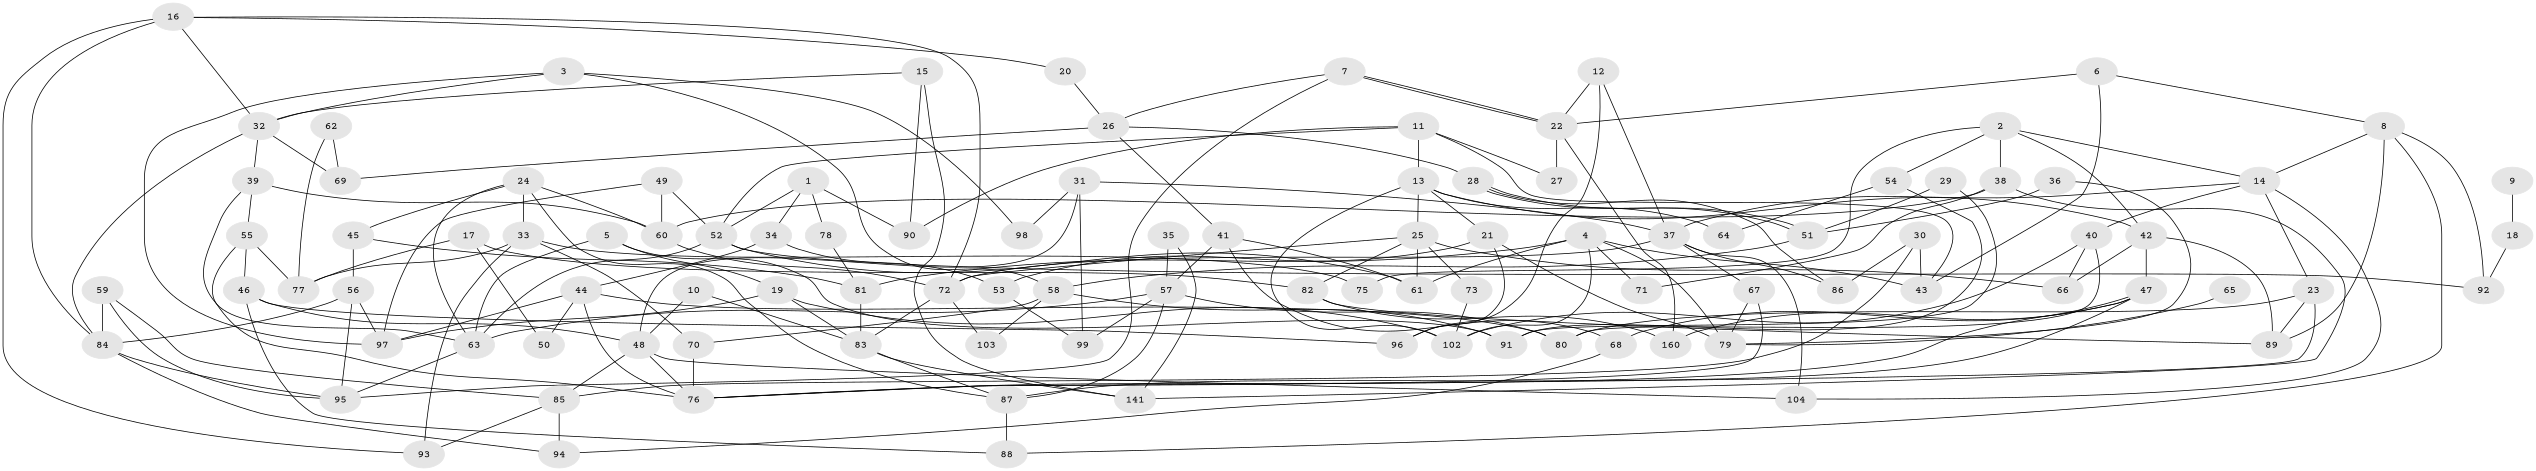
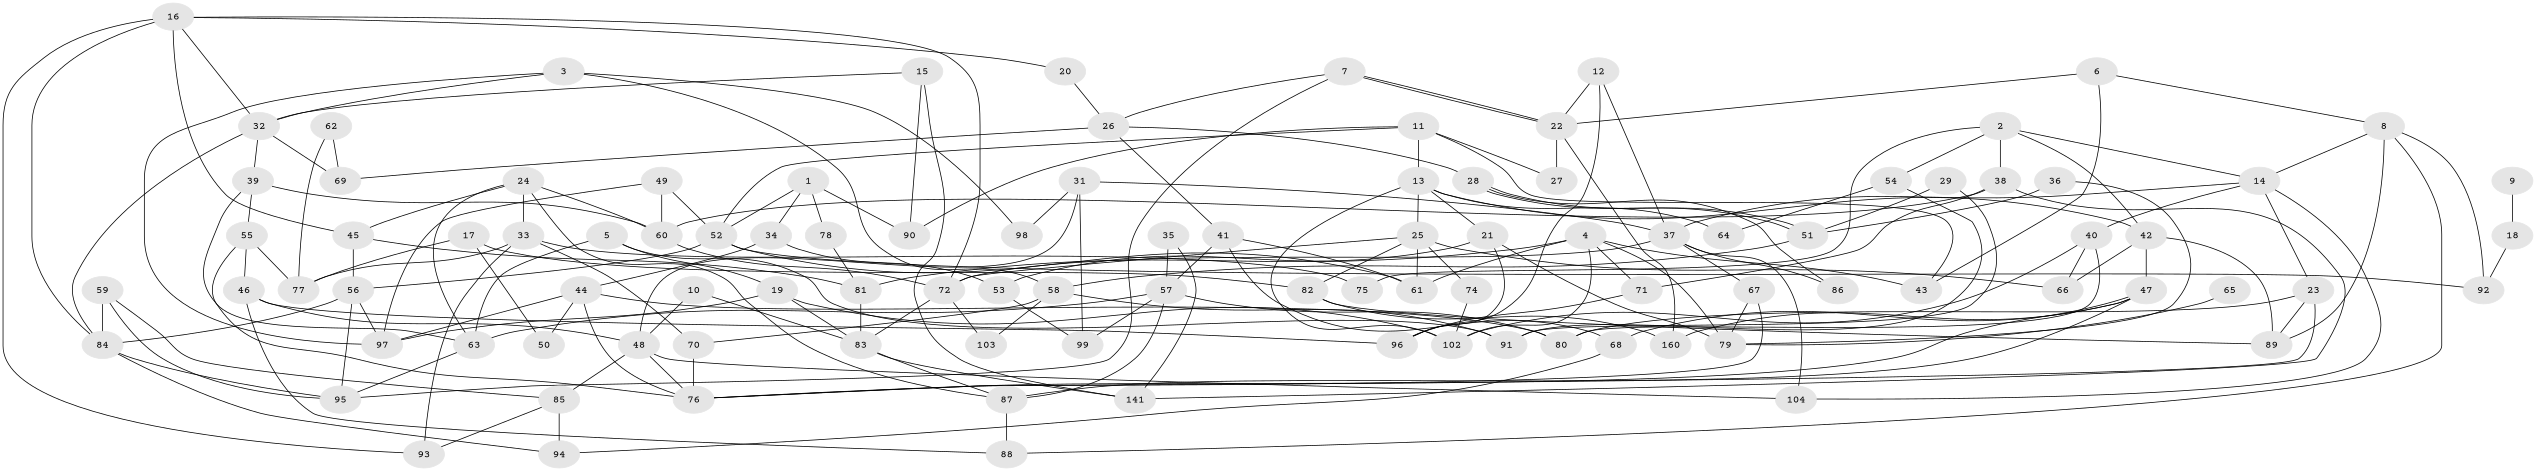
  graph {
    fontname="Courier Prime"
    node [color=gray90 fontname="Courier Prime" style=filled]
    edge [fontname="Courier Prime"]
    1
    34
    52
    78
    90
    53
    44
    61
    63
    92
    81
    2
    14
    38
    42
    54
    75
    37
    23
    40
    104
    71
    n23 [label=141]
    60
    89
    66
    47
    91
    64
    3
    32
    58
    97
    98
    20
    26
    84
    69
    39
    70
    103
    4
    43
    79
    102
    96
    83
    5
    19
    95
    6
    8
    22
    88
    27
    n56 [label=160]
    7
    9
    18
    28
    41
    10
    48
    76
    85
    87
    11
    13
    21
    25
    12
    72
    86
    67
    82
-   74 [label=73]
+   74
    80
    15
    16
    45
    93
    56
    94
    17
    50
    77
    65
    99
    24
    33
    51
    57
    68
    29
-   30
    31
    55
    35
    36
    46
    49
    59
    62
    1 -- 34
    1 -- 52
    1 -- 78
    1 -- 90
    34 -- 53
    34 -- 44
    52 -- 61
-   52 -- 63
+   52 -- 56
    52 -- 92
    78 -- 81
    53 -- 99
    44 -- 97
    44 -- 76
    44 -- 80
    44 -- 50
    63 -- 95
    81 -- 83
    2 -- 14
    2 -- 38
    2 -- 42
    2 -- 54
    2 -- 75
    14 -- 37
    14 -- 23
    14 -- 40
    14 -- 104
    38 -- 71
    38 -- n23
    38 -- 60
    42 -- 89
    42 -- 66
    42 -- 47
    54 -- 91
    54 -- 64
    37 -- 104
    37 -- 72
    37 -- 86
    37 -- 67
    23 -- 89
    23 -- 76
    23 -- 80
    40 -- 66
    40 -- 102
    40 -- 80
+   71 -- 96
    60 -- 72
    47 -- n56
    47 -- 76
    47 -- 87
    47 -- 68
    3 -- 32
    3 -- 58
    3 -- 97
    3 -- 98
    32 -- 84
    32 -- 69
    32 -- 39
    58 -- 91
    58 -- 70
    58 -- 103
    20 -- 26
    26 -- 69
    26 -- 28
    26 -- 41
    84 -- 95
    84 -- 94
    39 -- 63
    39 -- 60
    39 -- 55
    70 -- 76
    4 -- 61
    4 -- 81
    4 -- 71
    4 -- 43
    4 -- 79
    4 -- 102
    83 -- n23
    83 -- 87
    5 -- 63
    5 -- 91
    5 -- 19
    19 -- 97
    19 -- 102
    19 -- 83
    6 -- 43
    6 -- 8
    6 -- 22
    8 -- 92
    8 -- 14
    8 -- 89
    8 -- 88
    22 -- 27
    22 -- n56
    7 -- 26
    7 -- 95
    7 -- 22
    7 -- 22
    9 -- 18
    18 -- 92
    28 -- 86
    28 -- 51
    28 -- 51
    41 -- 61
    41 -- 57
    41 -- 68
    10 -- 83
    10 -- 48
    48 -- 104
    48 -- 76
    48 -- 85
    85 -- 93
    85 -- 94
    87 -- 88
    11 -- 52
    11 -- 90
    11 -- 43
    11 -- 27
    11 -- 13
    13 -- 42
    13 -- 64
    13 -- 102
    13 -- 21
    13 -- 25
    21 -- 53
    21 -- 79
    21 -- 96
    25 -- 61
    25 -- 66
    25 -- 72
    25 -- 82
    25 -- 74
    12 -- 37
    12 -- 96
    12 -- 22
    72 -- 103
    72 -- 83
    67 -- 79
    67 -- 76
    82 -- 89
    82 -- n56
    74 -- 102
    15 -- 90
    15 -- n23
    15 -- 32
    16 -- 32
    16 -- 20
    16 -- 84
    16 -- 72
+   16 -- 45
    16 -- 93
    45 -- 81
    45 -- 56
    56 -- 97
    56 -- 84
    56 -- 95
    17 -- 82
    17 -- 50
    17 -- 77
    65 -- 79
    24 -- 63
    24 -- 60
    24 -- 87
    24 -- 45
    24 -- 33
    33 -- 75
    33 -- 70
    33 -- 93
    33 -- 77
    51 -- 58
    57 -- 63
    57 -- 87
    57 -- 80
    57 -- 99
    68 -- 94
    29 -- 91
    29 -- 51
-   30 -- 43
-   30 -- 85
-   30 -- 86
    31 -- 37
    31 -- 98
    31 -- 48
    31 -- 99
    55 -- 76
    55 -- 77
    55 -- 46
    35 -- n23
    35 -- 57
    36 -- 79
    36 -- 51
    46 -- 96
    46 -- 88
    46 -- 48
    49 -- 52
    49 -- 60
    49 -- 97
    59 -- 84
    59 -- 95
    59 -- 85
    62 -- 69
    62 -- 77
  }
